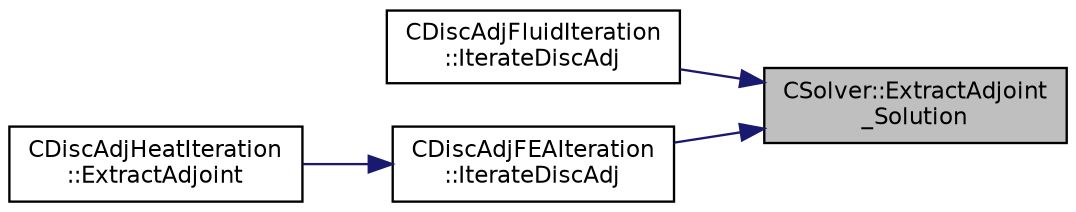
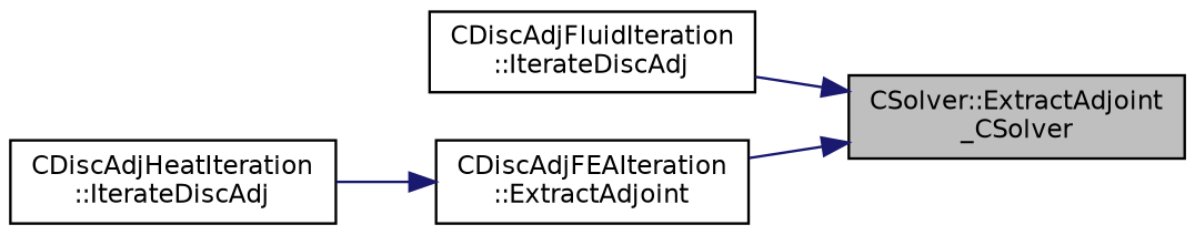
  digraph {
    rankdir=RL
    node [color=black fillcolor=white fontname=Helvetica fontsize=10 shape=record style=filled]
    edge [color=midnightblue dir=back fontname=Helvetica fontsize=10 labelfontname=Helvetica labelfontsize=10 style=solid]
-   n1 [fillcolor=grey75 fontcolor=black height=0.2 label="CSolver::ExtractAdjoint\l_Solution" width=0.4]
+   n1 [fillcolor=grey75 fontcolor=black height=0.2 label="CSolver::ExtractAdjoint\l_CSolver" width=0.4]
    n2 [height=0.2 label="CDiscAdjFluidIteration\l::IterateDiscAdj" width=0.4]
-   n3 [height=0.2 label="CDiscAdjFEAIteration\l::IterateDiscAdj" width=0.4]
-   n4 [height=0.2 label="CDiscAdjHeatIteration\l::ExtractAdjoint" width=0.4]
+   n3 [height=0.2 label="CDiscAdjFEAIteration\l::ExtractAdjoint" width=0.4]
+   n4 [height=0.2 label="CDiscAdjHeatIteration\l::IterateDiscAdj" width=0.4]
    n1 -> n2
    n1 -> n3
    n3 -> n4
  }
